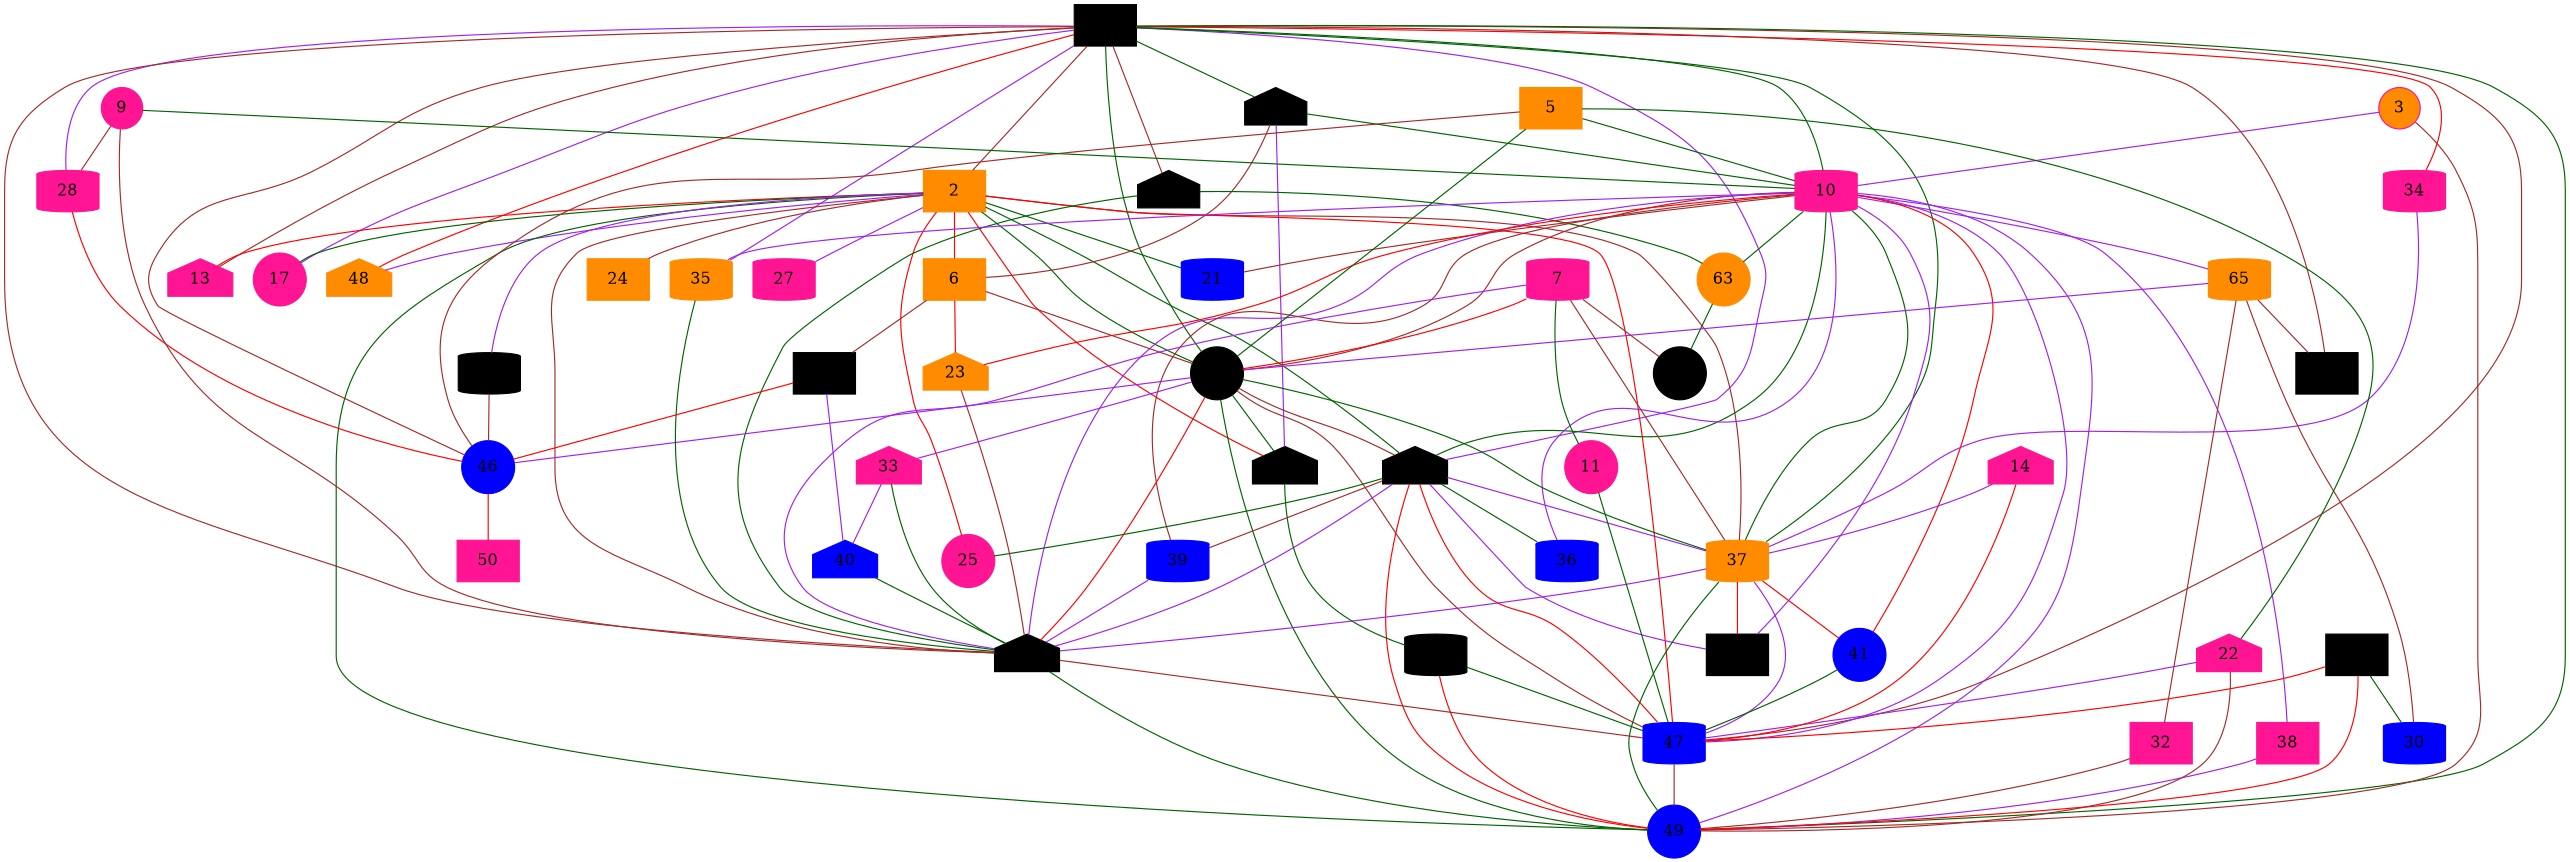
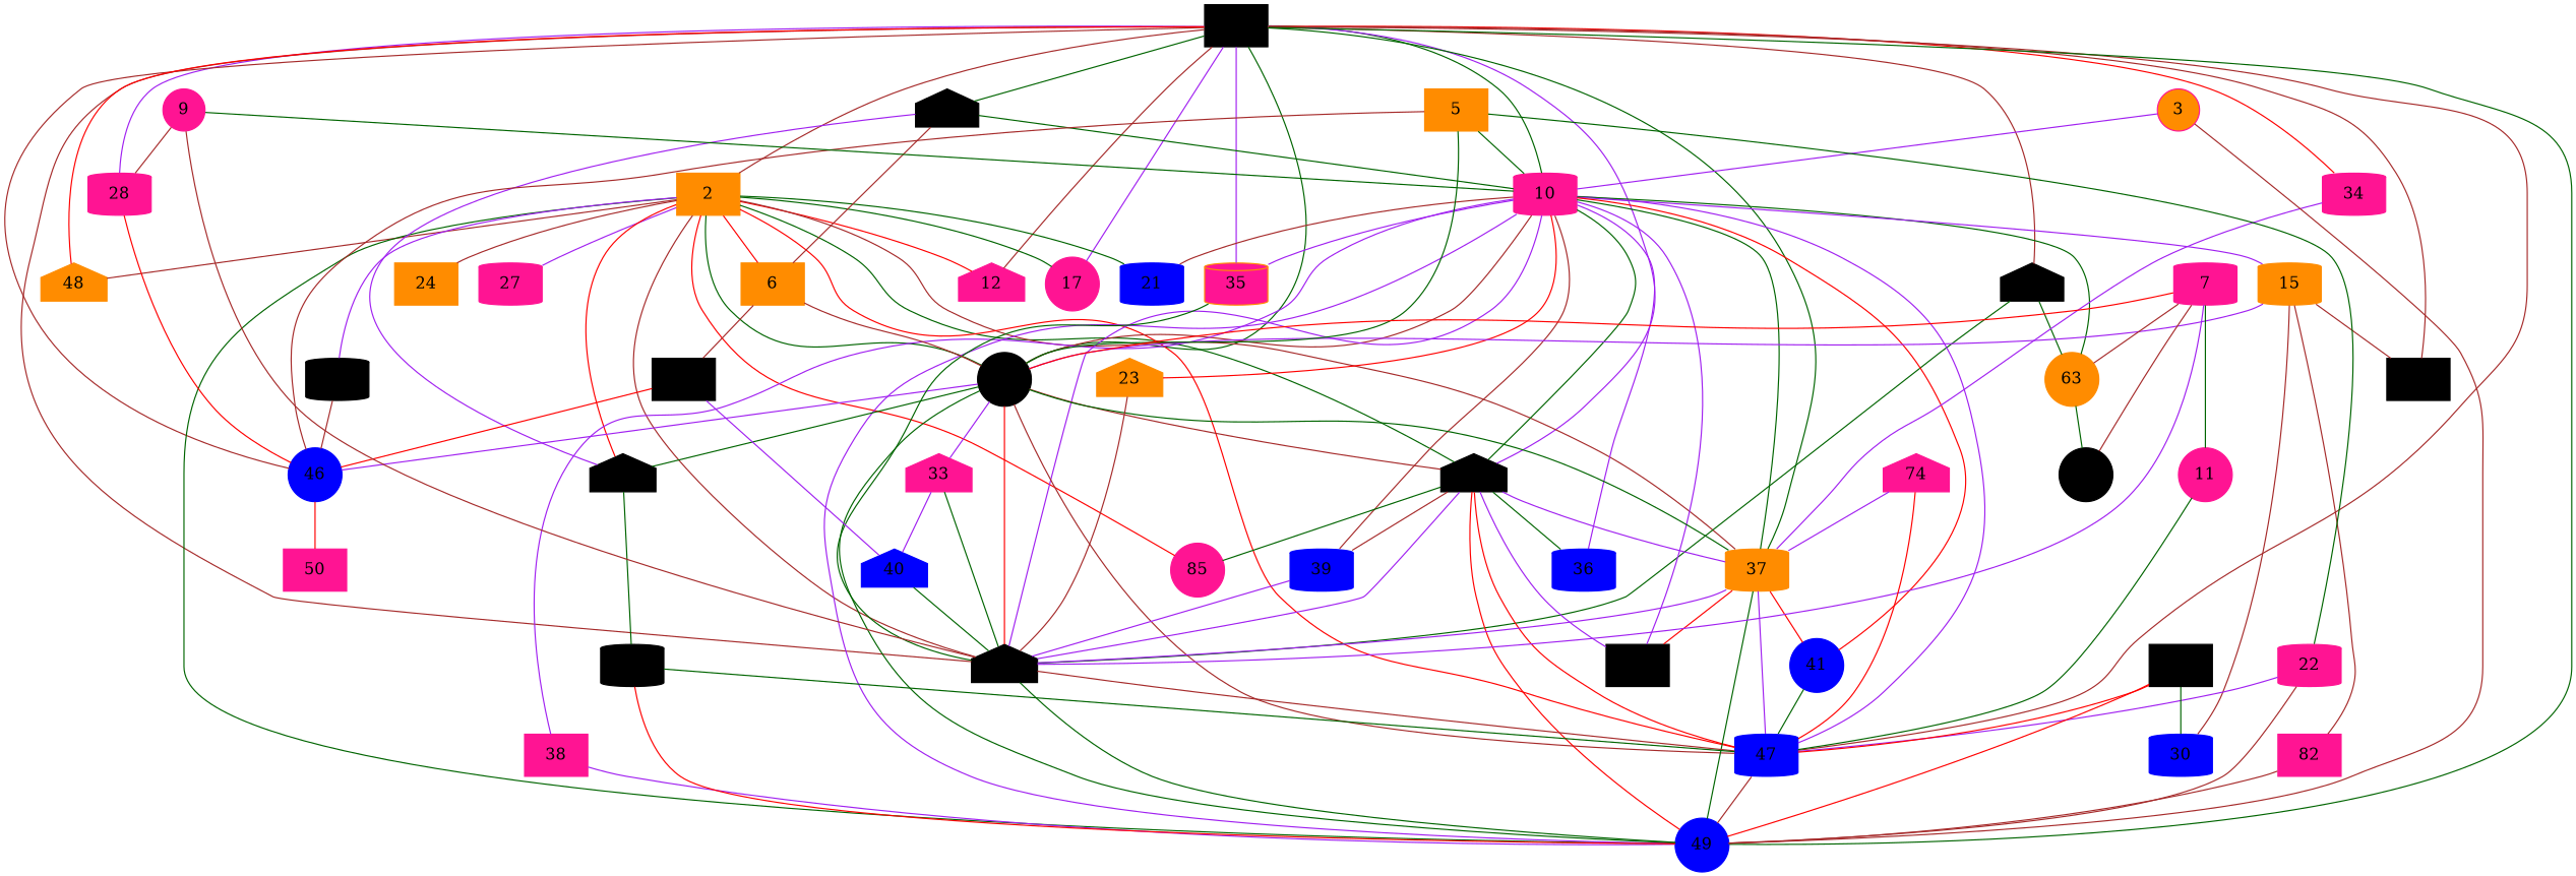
  graph {
    node [color=deeppink shape=cylinder style=filled]
    edge [color=darkgreen weight=1.0]
    1 [color=black shape=box]
    2 [color=darkorange shape=box]
    4 [color=black shape=house]
    8 [color=black shape=house]
    10
-   12 [shape=house label=13]
+   12 [shape=house]
    16 [color=black shape=circle]
    17 [shape=circle]
    19 [color=black shape=house]
    28
    34
-   35 [color=darkorange]
+   35 [color=darkorange fillcolor=deeppink]
    37 [color=darkorange]
    42 [color=black shape=house]
    44 [color=black shape=box]
    46 [color=blue shape=circle]
    47 [color=blue]
    48 [color=darkorange shape=house]
    49 [color=blue shape=circle]
    21 [color=blue]
    24 [color=darkorange shape=box]
-   25 [shape=circle]
+   25 [shape=circle label=85]
    27
    29 [color=black shape=house]
    31 [color=black]
    6 [color=darkorange shape=box]
    n27 [color=darkorange label=63 shape=circle]
    23 [color=darkorange shape=house]
-   15 [color=darkorange label=65]
+   15 [color=darkorange]
    36 [color=blue]
    38 [shape=box]
    39 [color=blue]
    41 [color=blue shape=circle]
    43 [color=black shape=box]
    33 [shape=house]
    50 [shape=box]
    45 [color=black]
    3 [fillcolor=darkorange shape=circle]
    26 [color=black shape=box]
    5 [color=darkorange shape=box]
-   22 [shape=house]
+   22
    40 [color=blue shape=house]
    7
    11 [shape=circle]
    18 [color=black shape=circle]
    9 [shape=circle]
    30 [color=blue]
-   32 [shape=box]
-   14 [shape=house]
+   32 [shape=box label=82]
+   14 [shape=house label=74]
    20 [color=black shape=box]
    1 -- 2 [color=brown weight=2.0]
    1 -- 4
    1 -- 8 [color=brown]
    1 -- 10
    1 -- 12 [color=brown]
    1 -- 16
    1 -- 17 [color=purple]
    1 -- 19 [color=purple]
    1 -- 28 [color=purple]
    1 -- 34 [color=red]
    1 -- 35 [color=purple]
    1 -- 37
    1 -- 42 [color=brown]
    1 -- 44 [color=brown]
    1 -- 46 [color=brown]
    1 -- 47 [color=brown]
    1 -- 48 [color=red]
    1 -- 49
    2 -- 12 [color=red]
    2 -- 16 [weight=2.0]
    2 -- 17
    2 -- 19 [weight=2.0]
    2 -- 37 [color=brown weight=2.0]
    2 -- 42 [color=brown weight=2.0]
    2 -- 47 [color=red weight=2.0]
-   2 -- 48 [color=purple]
+   2 -- 48 [color=brown]
    2 -- 49 [weight=2.0]
    2 -- 21
    2 -- 24 [color=brown weight=2.0]
    2 -- 25 [color=red]
    2 -- 27 [color=purple weight=2.0]
    2 -- 29 [color=red]
    2 -- 31 [color=purple]
    2 -- 6 [color=red weight=2.0]
    4 -- 10
    4 -- 29 [color=purple]
    4 -- 6 [color=brown]
    8 -- 42
    8 -- n27
    10 -- 16 [color=brown weight=2.0]
    10 -- 19
    10 -- 35 [color=purple]
    10 -- 37
    10 -- 42 [color=purple]
    10 -- 47 [color=purple]
    10 -- 49 [color=purple]
    10 -- 21 [color=brown]
    10 -- n27
    10 -- 23 [color=red]
    10 -- 15 [color=purple]
    10 -- 36 [color=purple]
    10 -- 38 [color=purple]
    10 -- 39 [color=brown]
    10 -- 41 [color=red]
    10 -- 43 [color=purple]
    16 -- 19 [color=brown weight=2.0]
    16 -- 37
    16 -- 42 [color=red weight=3.0]
    16 -- 46 [color=purple]
    16 -- 47 [color=brown]
    16 -- 49 [weight=2.0]
    16 -- 29
    16 -- 33 [color=purple]
    19 -- 37 [color=purple]
    19 -- 42 [color=purple]
    19 -- 47 [color=red]
    19 -- 49 [color=red]
    19 -- 25
    19 -- 36
    19 -- 39 [color=brown]
    19 -- 43 [color=purple]
    28 -- 46 [color=red]
    34 -- 37 [color=purple]
    35 -- 42
    37 -- 42 [color=purple]
    37 -- 47 [color=purple]
    37 -- 49 [weight=2.0]
    37 -- 41 [color=red]
    37 -- 43 [color=red]
    42 -- 47 [color=brown]
    42 -- 49
    46 -- 50 [color=red]
    47 -- 49 [color=brown weight=2.0]
    29 -- 45
    31 -- 46 [color=brown]
    6 -- 16 [color=brown]
-   6 -- 23 [color=red]
    6 -- 26 [color=brown]
    n27 -- 18
    23 -- 42 [color=brown]
    15 -- 16 [color=purple]
    15 -- 44 [color=brown]
    15 -- 30 [color=brown]
    15 -- 32 [color=brown]
    38 -- 49 [color=purple]
    39 -- 42 [color=purple]
    41 -- 47
    33 -- 42
    33 -- 40 [color=purple]
    45 -- 47
    45 -- 49 [color=red]
    3 -- 10 [color=purple]
    3 -- 49 [color=brown]
    26 -- 46 [color=red]
    26 -- 40 [color=purple]
    5 -- 10
    5 -- 16
    5 -- 46 [color=brown]
    5 -- 22
    22 -- 47 [color=purple]
    22 -- 49 [color=brown]
    40 -- 42
    7 -- 16 [color=red]
-   7 -- 37 [color=brown]
+   7 -- n27 [color=brown]
    7 -- 42 [color=purple]
    7 -- 11
    7 -- 18 [color=brown]
    11 -- 47
    9 -- 10
    9 -- 28 [color=brown]
    9 -- 42 [color=brown]
    32 -- 49 [color=brown weight=2.0]
    14 -- 37 [color=purple]
    14 -- 47 [color=red]
    20 -- 47 [color=red]
    20 -- 49 [color=red]
    20 -- 30
  }
